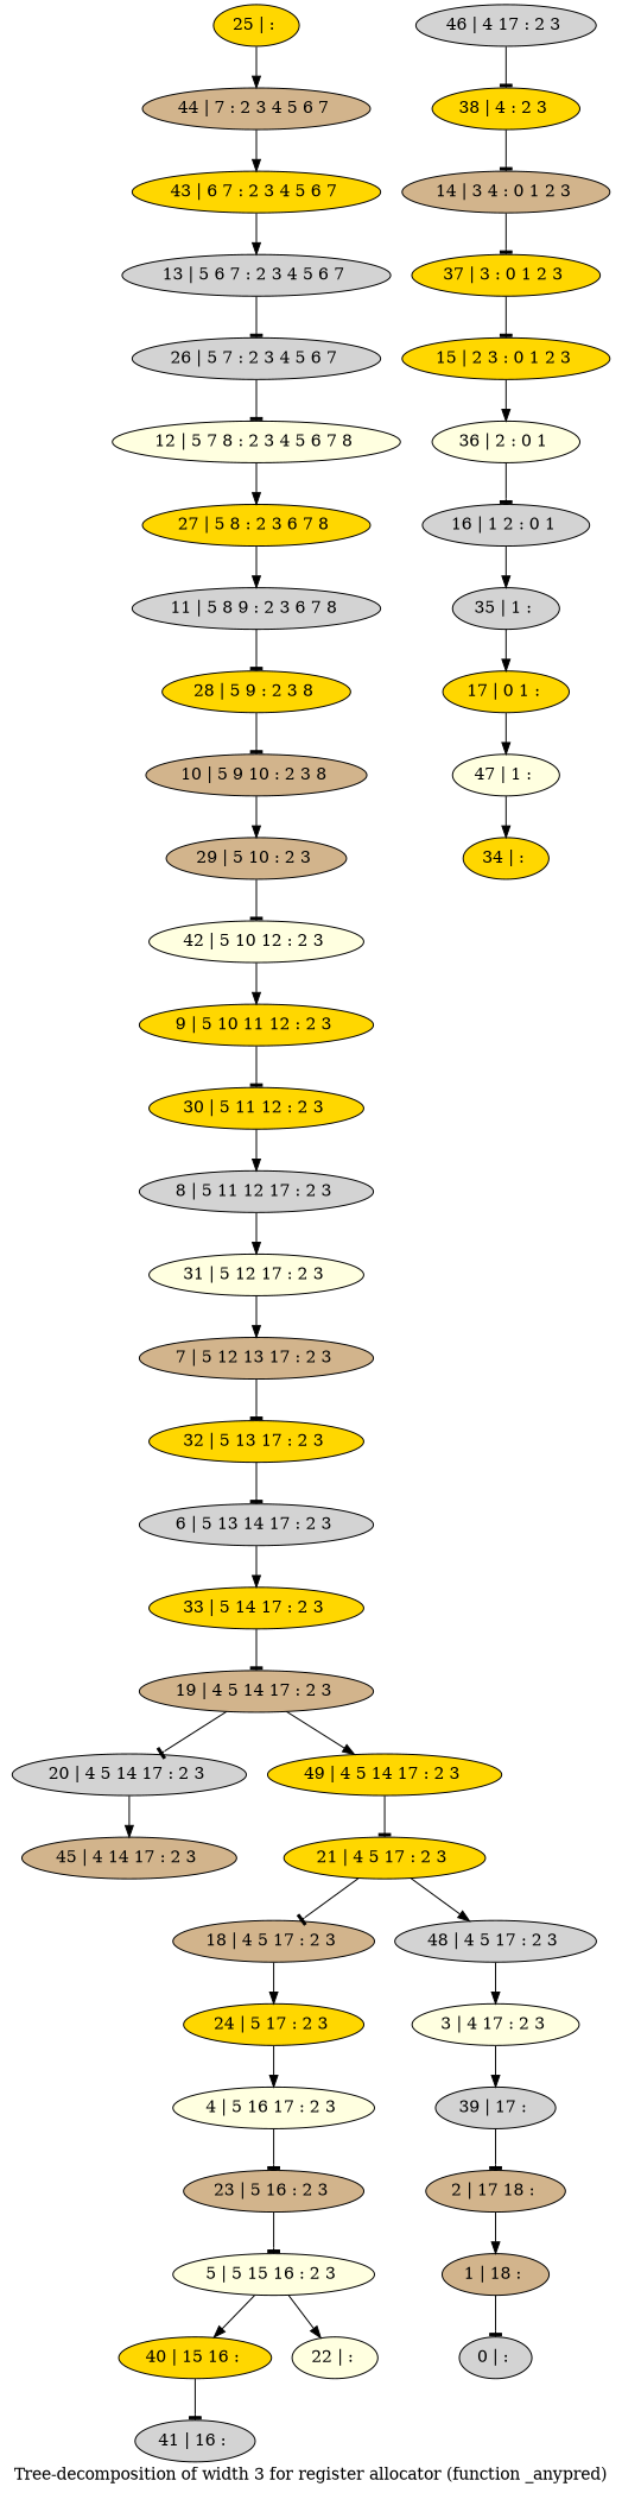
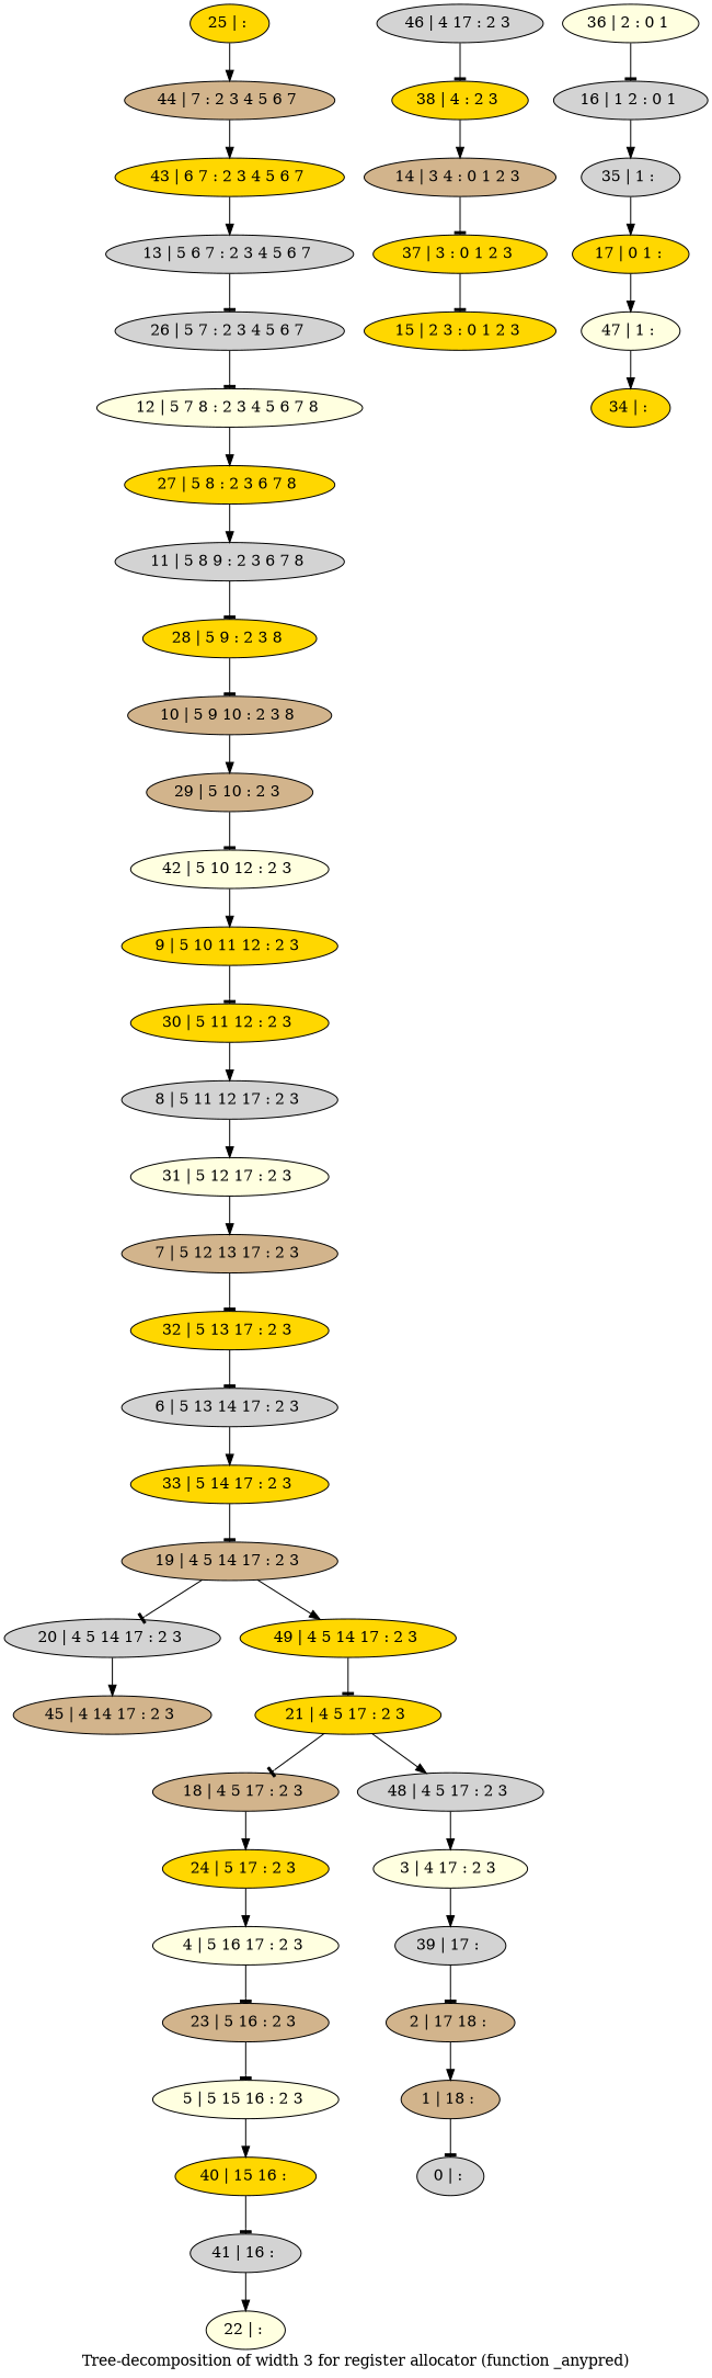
  digraph {
    label="Tree-decomposition of width 3 for register allocator (function _anypred)"
    node [fillcolor=gold style=filled]
    edge [arrowhead=normal]
    n1 [fillcolor=lightgrey label="0 | : "]
    n2 [fillcolor=tan label="1 | 18 : "]
    n3 [fillcolor=tan label="2 | 17 18 : "]
    n4 [fillcolor=lightyellow label="3 | 4 17 : 2 3 "]
    n5 [fillcolor=lightgrey label="39 | 17 : "]
    n6 [fillcolor=lightyellow label="4 | 5 16 17 : 2 3 "]
    n7 [fillcolor=tan label="23 | 5 16 : 2 3 "]
    n8 [fillcolor=lightyellow label="5 | 5 15 16 : 2 3 "]
    n9 [label="40 | 15 16 : "]
    n10 [fillcolor=lightgrey label="41 | 16 : "]
    n11 [fillcolor=lightgrey label="6 | 5 13 14 17 : 2 3 "]
    n12 [label="33 | 5 14 17 : 2 3 "]
    n13 [fillcolor=tan label="19 | 4 5 14 17 : 2 3 "]
    n14 [fillcolor=tan label="7 | 5 12 13 17 : 2 3 "]
    n15 [label="32 | 5 13 17 : 2 3 "]
    n16 [fillcolor=lightgrey label="8 | 5 11 12 17 : 2 3 "]
    n17 [fillcolor=lightyellow label="31 | 5 12 17 : 2 3 "]
    n18 [label="9 | 5 10 11 12 : 2 3 "]
    n19 [label="30 | 5 11 12 : 2 3 "]
    n20 [fillcolor=tan label="10 | 5 9 10 : 2 3 8 "]
    n21 [fillcolor=tan label="29 | 5 10 : 2 3 "]
    n22 [fillcolor=lightyellow label="42 | 5 10 12 : 2 3 "]
    n23 [fillcolor=lightgrey label="11 | 5 8 9 : 2 3 6 7 8 "]
    n24 [label="28 | 5 9 : 2 3 8 "]
    n25 [fillcolor=lightyellow label="12 | 5 7 8 : 2 3 4 5 6 7 8 "]
    n26 [label="27 | 5 8 : 2 3 6 7 8 "]
    n27 [fillcolor=lightgrey label="13 | 5 6 7 : 2 3 4 5 6 7 "]
    n28 [fillcolor=lightgrey label="26 | 5 7 : 2 3 4 5 6 7 "]
    n29 [fillcolor=tan label="14 | 3 4 : 0 1 2 3 "]
    n30 [label="37 | 3 : 0 1 2 3 "]
    n31 [label="15 | 2 3 : 0 1 2 3 "]
    n32 [fillcolor=lightyellow label="36 | 2 : 0 1 "]
    n33 [fillcolor=lightgrey label="16 | 1 2 : 0 1 "]
    n34 [fillcolor=lightgrey label="35 | 1 : "]
    n35 [label="17 | 0 1 : "]
    n36 [fillcolor=lightyellow label="47 | 1 : "]
    n37 [label="34 | : "]
    n38 [fillcolor=tan label="18 | 4 5 17 : 2 3 "]
    n39 [label="24 | 5 17 : 2 3 "]
    n40 [fillcolor=lightgrey label="20 | 4 5 14 17 : 2 3 "]
    n41 [label="49 | 4 5 14 17 : 2 3 "]
    n42 [fillcolor=tan label="45 | 4 14 17 : 2 3 "]
    n43 [label="21 | 4 5 17 : 2 3 "]
    n44 [fillcolor=lightgrey label="48 | 4 5 17 : 2 3 "]
    n45 [fillcolor=lightyellow label="22 | : "]
    n46 [label="25 | : "]
    n47 [fillcolor=tan label="44 | 7 : 2 3 4 5 6 7 "]
    n48 [label="43 | 6 7 : 2 3 4 5 6 7 "]
    n49 [label="38 | 4 : 2 3 "]
    n50 [fillcolor=lightgrey label="46 | 4 17 : 2 3 "]
    n2 -> n1 [arrowhead=tee]
    n3 -> n2
    n4 -> n5
    n5 -> n3 [arrowhead=tee]
    n6 -> n7 [arrowhead=tee]
    n7 -> n8 [arrowhead=tee]
    n8 -> n9
    n9 -> n10 [arrowhead=tee]
-   n8 -> n45
+   n10 -> n45
    n11 -> n12
    n12 -> n13 [arrowhead=tee]
    n13 -> n40 [arrowhead=tee]
    n13 -> n41
    n14 -> n15 [arrowhead=tee]
    n15 -> n11 [arrowhead=tee]
    n16 -> n17
    n17 -> n14
    n18 -> n19 [arrowhead=tee]
    n19 -> n16
    n20 -> n21
    n21 -> n22 [arrowhead=tee]
    n22 -> n18
    n23 -> n24 [arrowhead=tee]
    n24 -> n20 [arrowhead=tee]
    n25 -> n26
    n26 -> n23
    n27 -> n28 [arrowhead=tee]
    n28 -> n25 [arrowhead=tee]
    n29 -> n30 [arrowhead=tee]
    n30 -> n31 [arrowhead=tee]
-   n31 -> n32
    n32 -> n33 [arrowhead=tee]
    n33 -> n34
    n34 -> n35
    n35 -> n36
    n36 -> n37
    n38 -> n39
    n39 -> n6
    n40 -> n42
    n41 -> n43 [arrowhead=tee]
    n43 -> n38 [arrowhead=tee]
    n43 -> n44
    n44 -> n4
    n46 -> n47
    n47 -> n48
    n48 -> n27
-   n49 -> n29 [arrowhead=tee]
+   n49 -> n29
    n50 -> n49 [arrowhead=tee]
  }
